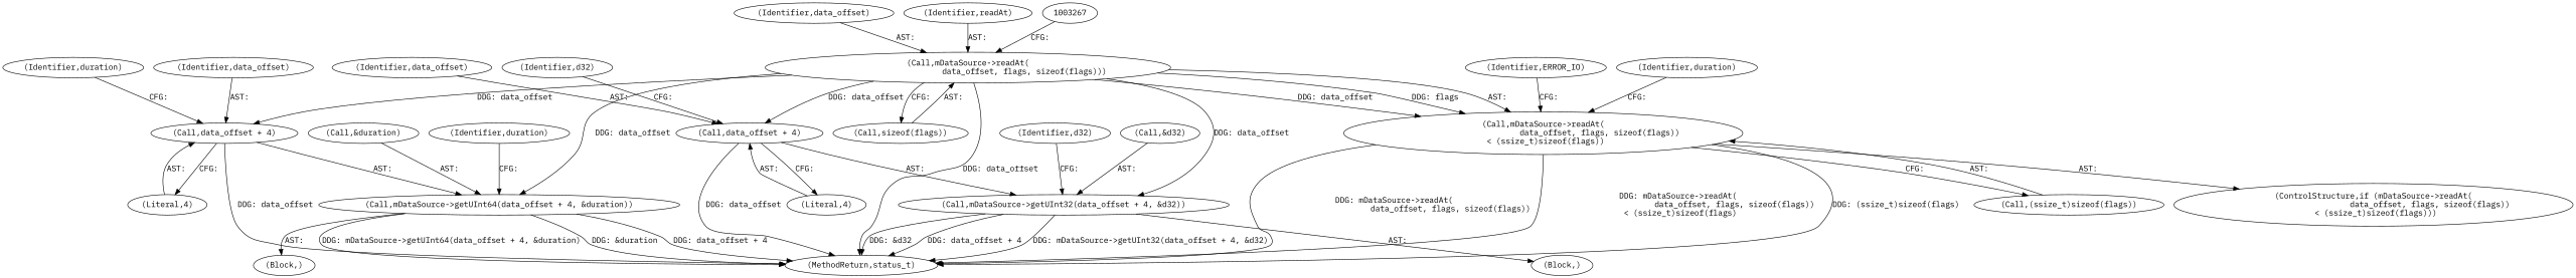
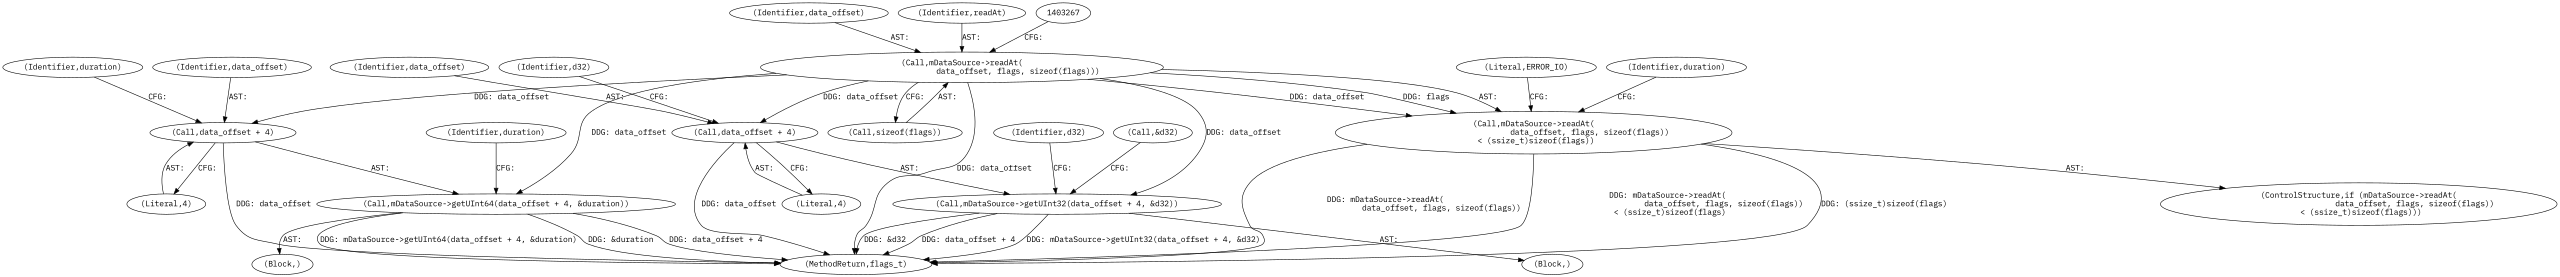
  digraph {
    fontname="IBM Plex Mono"
    node [fontname="IBM Plex Mono"]
    edge [fontname="IBM Plex Mono"]
    n1 [label="(Call,mDataSource->readAt(\n                        data_offset, flags, sizeof(flags)))"]
    n2 [label="(Call,mDataSource->readAt(\n                        data_offset, flags, sizeof(flags))\n < (ssize_t)sizeof(flags))"]
    n3 [label="(Call,mDataSource->getUInt64(data_offset + 4, &duration))"]
    n4 [label="(Call,data_offset + 4)"]
    n5 [label="(Call,mDataSource->getUInt32(data_offset + 4, &d32))"]
    n6 [label="(Call,data_offset + 4)"]
-   n7 [label="(MethodReturn,status_t)"]
+   n7 [label="(MethodReturn,flags_t)"]
    n8 [label="(Call,sizeof(flags))"]
-   n9 [label="(Call,(ssize_t)sizeof(flags))"]
    n10 [label="(ControlStructure,if (mDataSource->readAt(\n                        data_offset, flags, sizeof(flags))\n < (ssize_t)sizeof(flags)))"]
    n11 [label="(Block,)"]
    n12 [label="(Literal,4)"]
    n13 [label="(Block,)"]
    n14 [label="(Literal,4)"]
-   n15 [label="(Call,&duration)"]
    n16 [label="(Call,&d32)"]
    n17 [label="(Identifier,duration)"]
-   n18 [label="(Identifier,ERROR_IO)"]
+   n18 [label="(Literal,ERROR_IO)"]
    n19 [label="(Identifier,data_offset)"]
    n20 [label="(Identifier,duration)"]
    n21 [label="(Identifier,duration)"]
    n22 [label="(Identifier,data_offset)"]
    n23 [label="(Identifier,data_offset)"]
    n24 [label="(Identifier,d32)"]
    n25 [label="(Identifier,readAt)"]
    n26 [label="(Identifier,d32)"]
-   1003267
+   1003267 [label=1403267]
    n1 -> n2 [label="AST: "]
    n1 -> n2 [label="DDG: data_offset"]
    n1 -> n2 [label="DDG: flags"]
    n1 -> n3 [label="DDG: data_offset"]
    n1 -> n4 [label="DDG: data_offset"]
    n1 -> n5 [label="DDG: data_offset"]
    n1 -> n6 [label="DDG: data_offset"]
    n1 -> n7 [label="DDG: data_offset"]
    n1 -> n8 [label="CFG: "]
    n2 -> n7 [label="DDG: (ssize_t)sizeof(flags)"]
    n2 -> n7 [label="DDG: mDataSource->readAt(\n                        data_offset, flags, sizeof(flags))"]
    n2 -> n7 [label="DDG: mDataSource->readAt(\n                        data_offset, flags, sizeof(flags))\n < (ssize_t)sizeof(flags)"]
-   n2 -> n9 [label="CFG: "]
    n2 -> n10 [label="AST: "]
    n3 -> n7 [label="DDG: data_offset + 4"]
    n3 -> n7 [label="DDG: mDataSource->getUInt64(data_offset + 4, &duration)"]
    n3 -> n7 [label="DDG: &duration"]
    n3 -> n11 [label="AST: "]
    n4 -> n3 [label="AST: "]
    n4 -> n7 [label="DDG: data_offset"]
    n4 -> n12 [label="CFG: "]
    n5 -> n7 [label="DDG: data_offset + 4"]
    n5 -> n7 [label="DDG: mDataSource->getUInt32(data_offset + 4, &d32)"]
    n5 -> n7 [label="DDG: &d32"]
    n5 -> n13 [label="AST: "]
    n6 -> n5 [label="AST: "]
    n6 -> n7 [label="DDG: data_offset"]
    n6 -> n14 [label="CFG: "]
    n8 -> n1 [label="AST: "]
-   n9 -> n2 [label="AST: "]
    n12 -> n4 [label="AST: "]
    n14 -> n6 [label="AST: "]
-   n15 -> n3 [label="AST: "]
-   n16 -> n5 [label="AST: "]
+   n16 -> n5 [label="CFG: "]
    n17 -> n3 [label="CFG: "]
    n18 -> n2 [label="CFG: "]
    n19 -> n6 [label="AST: "]
    n20 -> n4 [label="CFG: "]
    n21 -> n2 [label="CFG: "]
    n22 -> n4 [label="AST: "]
    n23 -> n1 [label="AST: "]
    n24 -> n6 [label="CFG: "]
    n25 -> n1 [label="AST: "]
    n26 -> n5 [label="CFG: "]
    1003267 -> n1 [label="CFG: "]
  }
